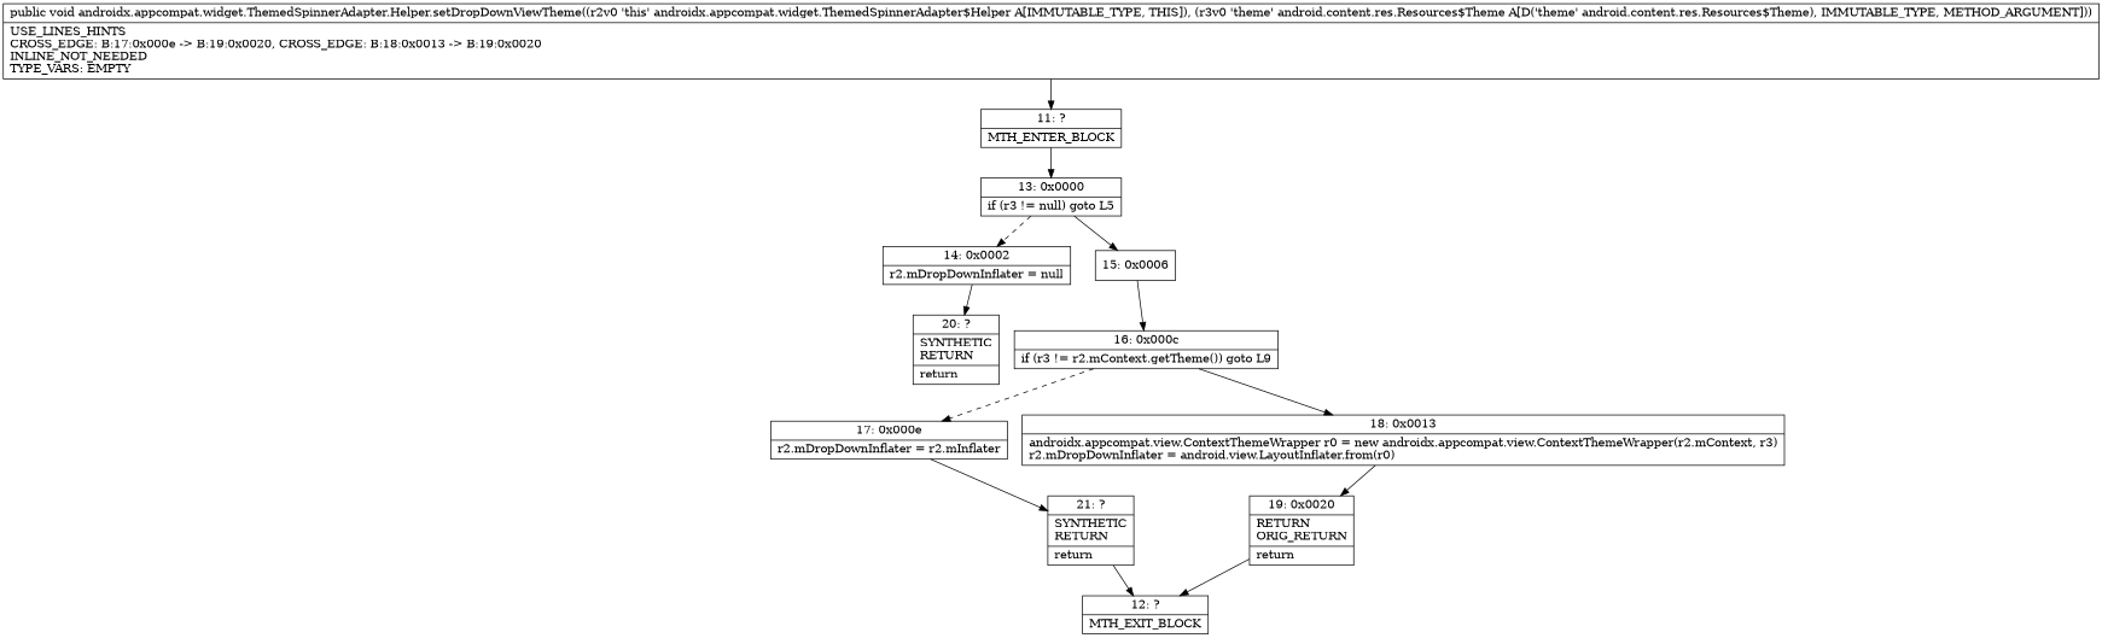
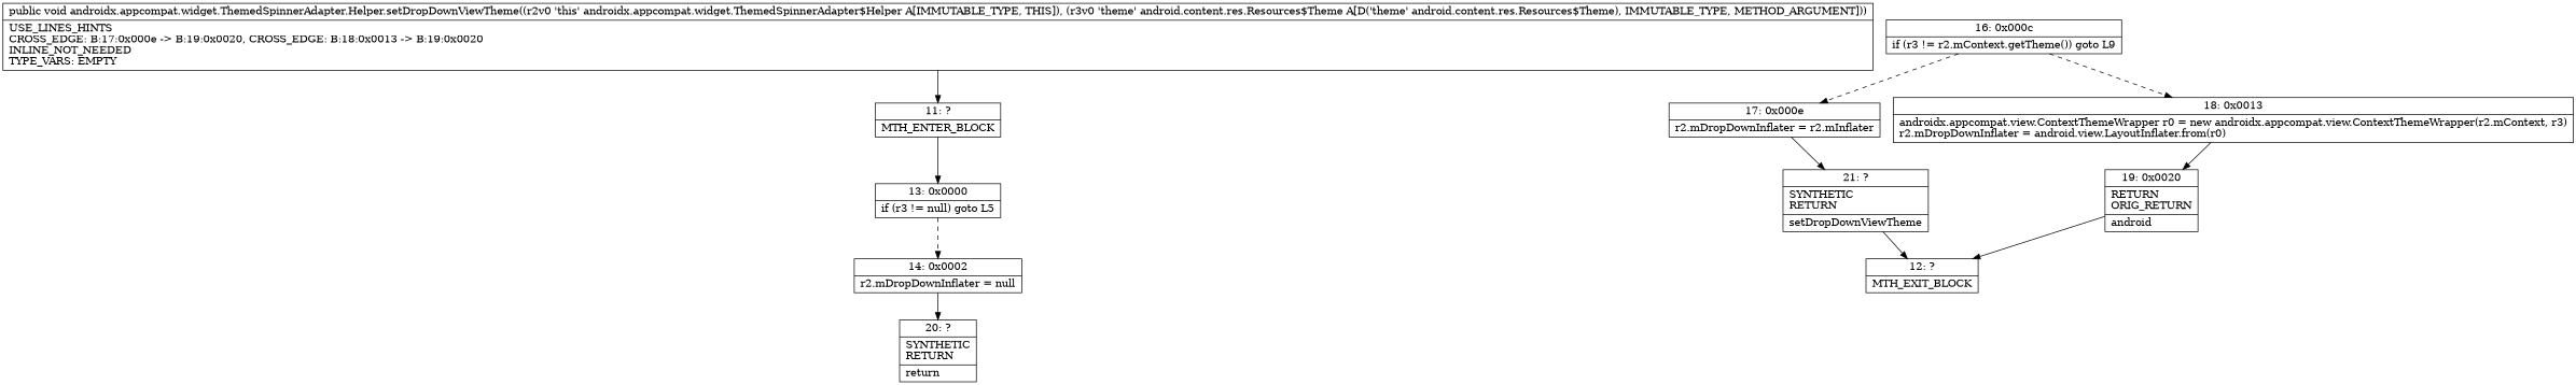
  digraph {
    node [shape=record]
    n1 [label="{11\:\ ?|MTH_ENTER_BLOCK\l}"]
    n2 [label="{13\:\ 0x0000|if (r3 != null) goto L5\l}"]
    n3 [label="{14\:\ 0x0002|r2.mDropDownInflater = null\l}"]
-   n4 [label="{15\:\ 0x0006}"]
    n5 [label="{20\:\ ?|SYNTHETIC\lRETURN\l|return\l}"]
    n6 [label="{16\:\ 0x000c|if (r3 != r2.mContext.getTheme()) goto L9\l}"]
    n7 [label="{12\:\ ?|MTH_EXIT_BLOCK\l}"]
    n8 [label="{17\:\ 0x000e|r2.mDropDownInflater = r2.mInflater\l}"]
    n9 [label="{18\:\ 0x0013|androidx.appcompat.view.ContextThemeWrapper r0 = new androidx.appcompat.view.ContextThemeWrapper(r2.mContext, r3)\lr2.mDropDownInflater = android.view.LayoutInflater.from(r0)\l}"]
-   n10 [label="{21\:\ ?|SYNTHETIC\lRETURN\l|return\l}"]
-   n11 [label="{19\:\ 0x0020|RETURN\lORIG_RETURN\l|return\l}"]
+   n10 [label="{21\:\ ?|SYNTHETIC\lRETURN\l|setDropDownViewTheme\l}"]
+   n11 [label="{19\:\ 0x0020|RETURN\lORIG_RETURN\l|android\l}"]
    n12 [label="{public void androidx.appcompat.widget.ThemedSpinnerAdapter.Helper.setDropDownViewTheme((r2v0 'this' androidx.appcompat.widget.ThemedSpinnerAdapter$Helper A[IMMUTABLE_TYPE, THIS]), (r3v0 'theme' android.content.res.Resources$Theme A[D('theme' android.content.res.Resources$Theme), IMMUTABLE_TYPE, METHOD_ARGUMENT]))  | USE_LINES_HINTS\lCROSS_EDGE: B:17:0x000e \-\> B:19:0x0020, CROSS_EDGE: B:18:0x0013 \-\> B:19:0x0020\lINLINE_NOT_NEEDED\lTYPE_VARS: EMPTY\l}"]
    n1 -> n2
    n2 -> n3 [style=dashed]
-   n2 -> n4
    n3 -> n5
-   n4 -> n6
    n6 -> n8 [style=dashed]
-   n6 -> n9
+   n6 -> n9 [style=dashed]
    n8 -> n10
    n9 -> n11
    n10 -> n7
    n11 -> n7
    n12 -> n1
  }
